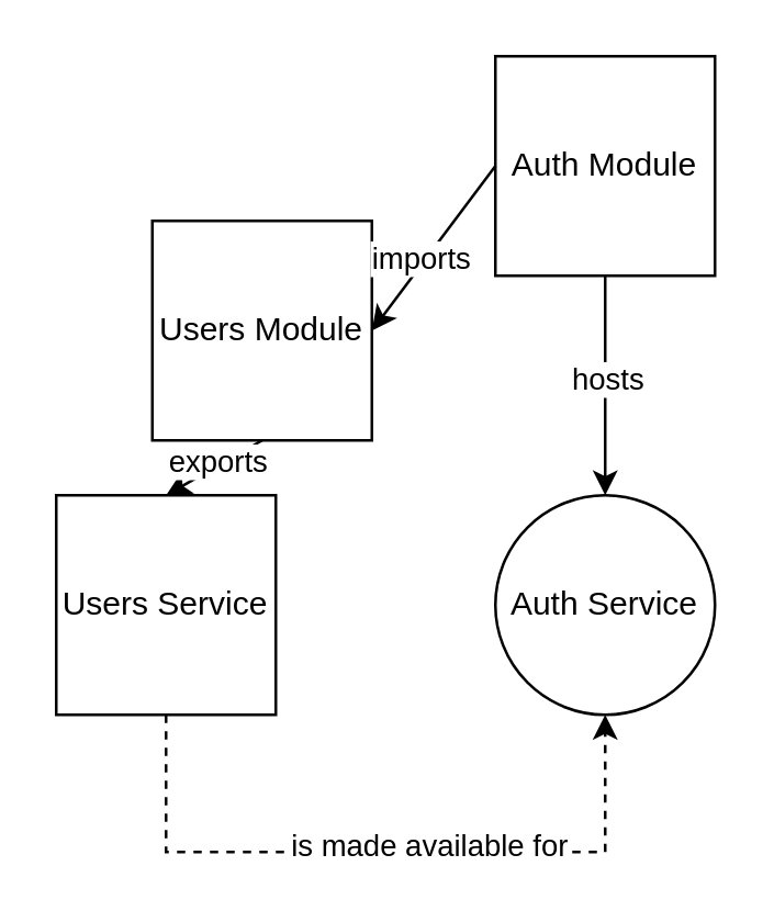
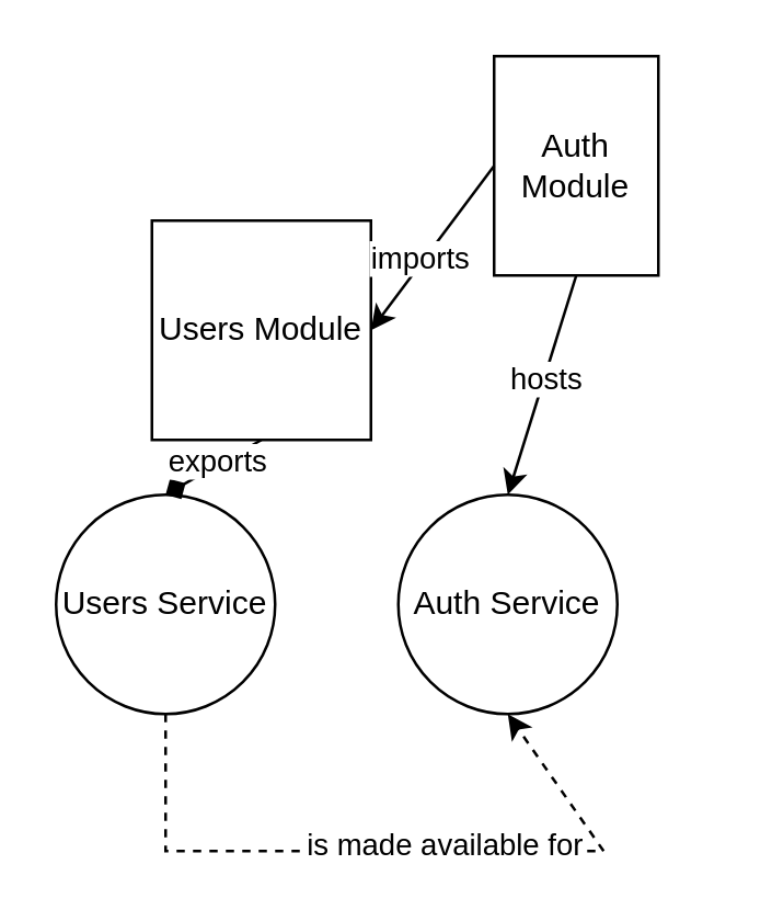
  <mxCell id="0" />
  <mxCell id="1" parent="0" />
- <mxCell id="2" value="Auth Module" style="whiteSpace=wrap;html=1;aspect=fixed;" vertex="1" parent="1"><mxGeometry x="180" y="20" width="80" height="80" as="geometry" /></mxCell>
+ <mxCell id="2" value="Auth Module" style="whiteSpace=wrap;html=1;aspect=fixed;" vertex="1" parent="1"><mxGeometry x="180" y="20" width="60" height="80" as="geometry" /></mxCell>
  <mxCell id="3" value="Users Module" style="whiteSpace=wrap;html=1;aspect=fixed;" vertex="1" parent="1"><mxGeometry x="55" y="80" width="80" height="80" as="geometry" /></mxCell>
- <mxCell id="4" value="Auth Service" style="ellipse;whiteSpace=wrap;html=1;aspect=fixed;" vertex="1" parent="1"><mxGeometry x="180" y="180" width="80" height="80" as="geometry" /></mxCell>
- <mxCell id="5" value="Users Service" style="whiteSpace=wrap;html=1;aspect=fixed;rounded=0;" vertex="1" parent="1"><mxGeometry x="20" y="180" width="80" height="80" as="geometry" /></mxCell>
+ <mxCell id="4" value="Auth Service" style="ellipse;whiteSpace=wrap;html=1;aspect=fixed;" vertex="1" parent="1"><mxGeometry x="145" y="180" width="80" height="80" as="geometry" /></mxCell>
+ <mxCell id="5" value="Users Service" style="ellipse;whiteSpace=wrap;html=1;aspect=fixed;" vertex="1" parent="1"><mxGeometry x="20" y="180" width="80" height="80" as="geometry" /></mxCell>
  <mxCell id="6" value="" style="endArrow=classic;html=1;exitX=0;exitY=0.5;exitDx=0;exitDy=0;entryX=1;entryY=0.5;entryDx=0;entryDy=0;" edge="1" parent="1" source="2" target="3"><mxGeometry width="50" height="50" relative="1" as="geometry"><mxPoint x="200" y="90" as="sourcePoint" /><mxPoint x="250" y="40" as="targetPoint" /></mxGeometry></mxCell>
  <mxCell id="7" value="imports" style="edgeLabel;html=1;align=center;verticalAlign=middle;resizable=0;points=[];" vertex="1" connectable="0" parent="6"><mxGeometry x="0.15" y="-2" relative="1" as="geometry"><mxPoint as="offset" /></mxGeometry></mxCell>
- <mxCell id="8" value="" style="endArrow=classic;html=1;exitX=0.5;exitY=1;exitDx=0;exitDy=0;entryX=0.5;entryY=0;entryDx=0;entryDy=0;" edge="1" parent="1" source="3" target="5"><mxGeometry width="50" height="50" relative="1" as="geometry"><mxPoint x="200" y="90" as="sourcePoint" /><mxPoint x="250" y="40" as="targetPoint" /></mxGeometry></mxCell>
+ <mxCell id="8" value="" style="endArrow=diamond;html=1;exitX=0.5;exitY=1;exitDx=0;exitDy=0;entryX=0.5;entryY=0;entryDx=0;entryDy=0;" edge="1" parent="1" source="3" target="5"><mxGeometry width="50" height="50" relative="1" as="geometry"><mxPoint x="200" y="90" as="sourcePoint" /><mxPoint x="250" y="40" as="targetPoint" /></mxGeometry></mxCell>
  <mxCell id="9" value="exports" style="edgeLabel;html=1;align=center;verticalAlign=middle;resizable=0;points=[];" vertex="1" connectable="0" parent="8"><mxGeometry x="-0.125" y="-2" relative="1" as="geometry"><mxPoint as="offset" /></mxGeometry></mxCell>
  <mxCell id="10" value="" style="endArrow=classic;html=1;exitX=0.5;exitY=1;exitDx=0;exitDy=0;entryX=0.5;entryY=0;entryDx=0;entryDy=0;" edge="1" parent="1" source="2" target="4"><mxGeometry width="50" height="50" relative="1" as="geometry"><mxPoint x="200" y="90" as="sourcePoint" /><mxPoint x="210" y="170" as="targetPoint" /></mxGeometry></mxCell>
  <mxCell id="11" value="hosts" style="edgeLabel;html=1;align=center;verticalAlign=middle;resizable=0;points=[];" vertex="1" connectable="0" parent="10"><mxGeometry x="-0.075" relative="1" as="geometry"><mxPoint as="offset" /></mxGeometry></mxCell>
  <mxCell id="12" value="" style="endArrow=classic;html=1;exitX=0.5;exitY=1;exitDx=0;exitDy=0;entryX=0.5;entryY=1;entryDx=0;entryDy=0;rounded=0;dashed=1;" edge="1" parent="1" source="5" target="4"><mxGeometry width="50" height="50" relative="1" as="geometry"><mxPoint x="200" y="260" as="sourcePoint" /><mxPoint x="250" y="210" as="targetPoint" /><Array as="points"><mxPoint x="60" y="310" /><mxPoint x="220" y="310" /></Array></mxGeometry></mxCell>
  <mxCell id="13" value="is made available for" style="edgeLabel;html=1;align=center;verticalAlign=middle;resizable=0;points=[];" vertex="1" connectable="0" parent="12"><mxGeometry x="0.115" y="3" relative="1" as="geometry"><mxPoint as="offset" /></mxGeometry></mxCell>
